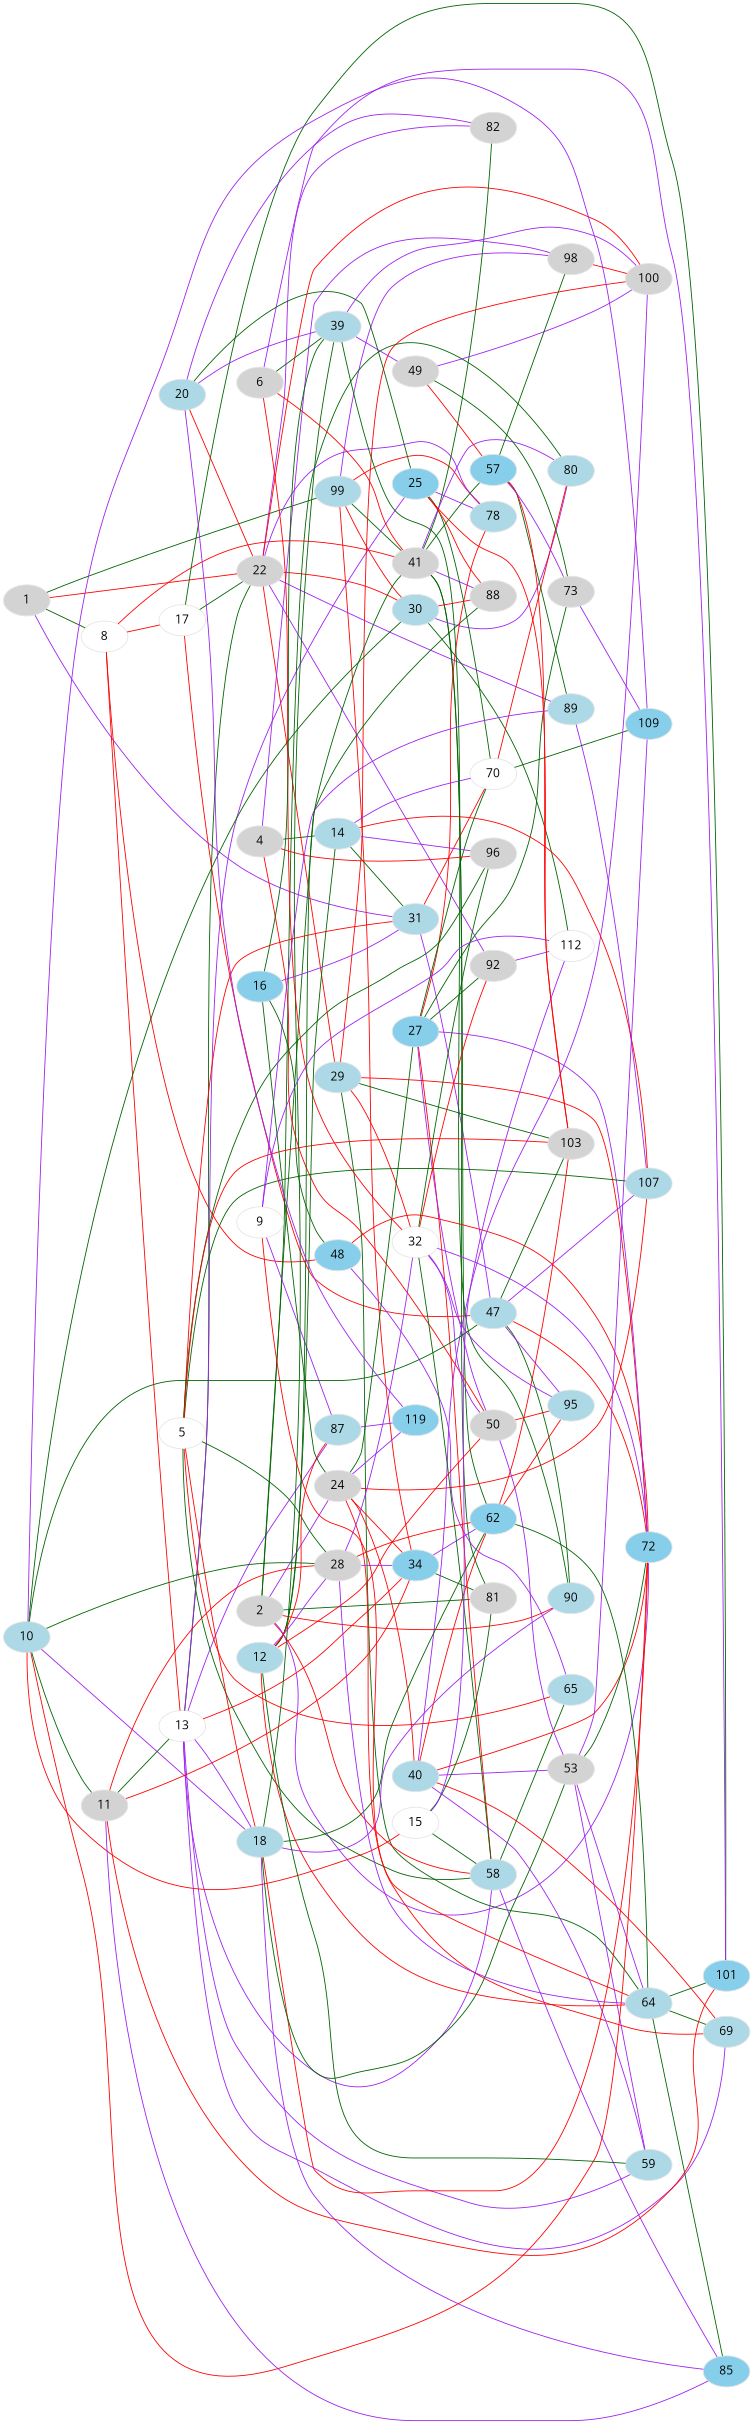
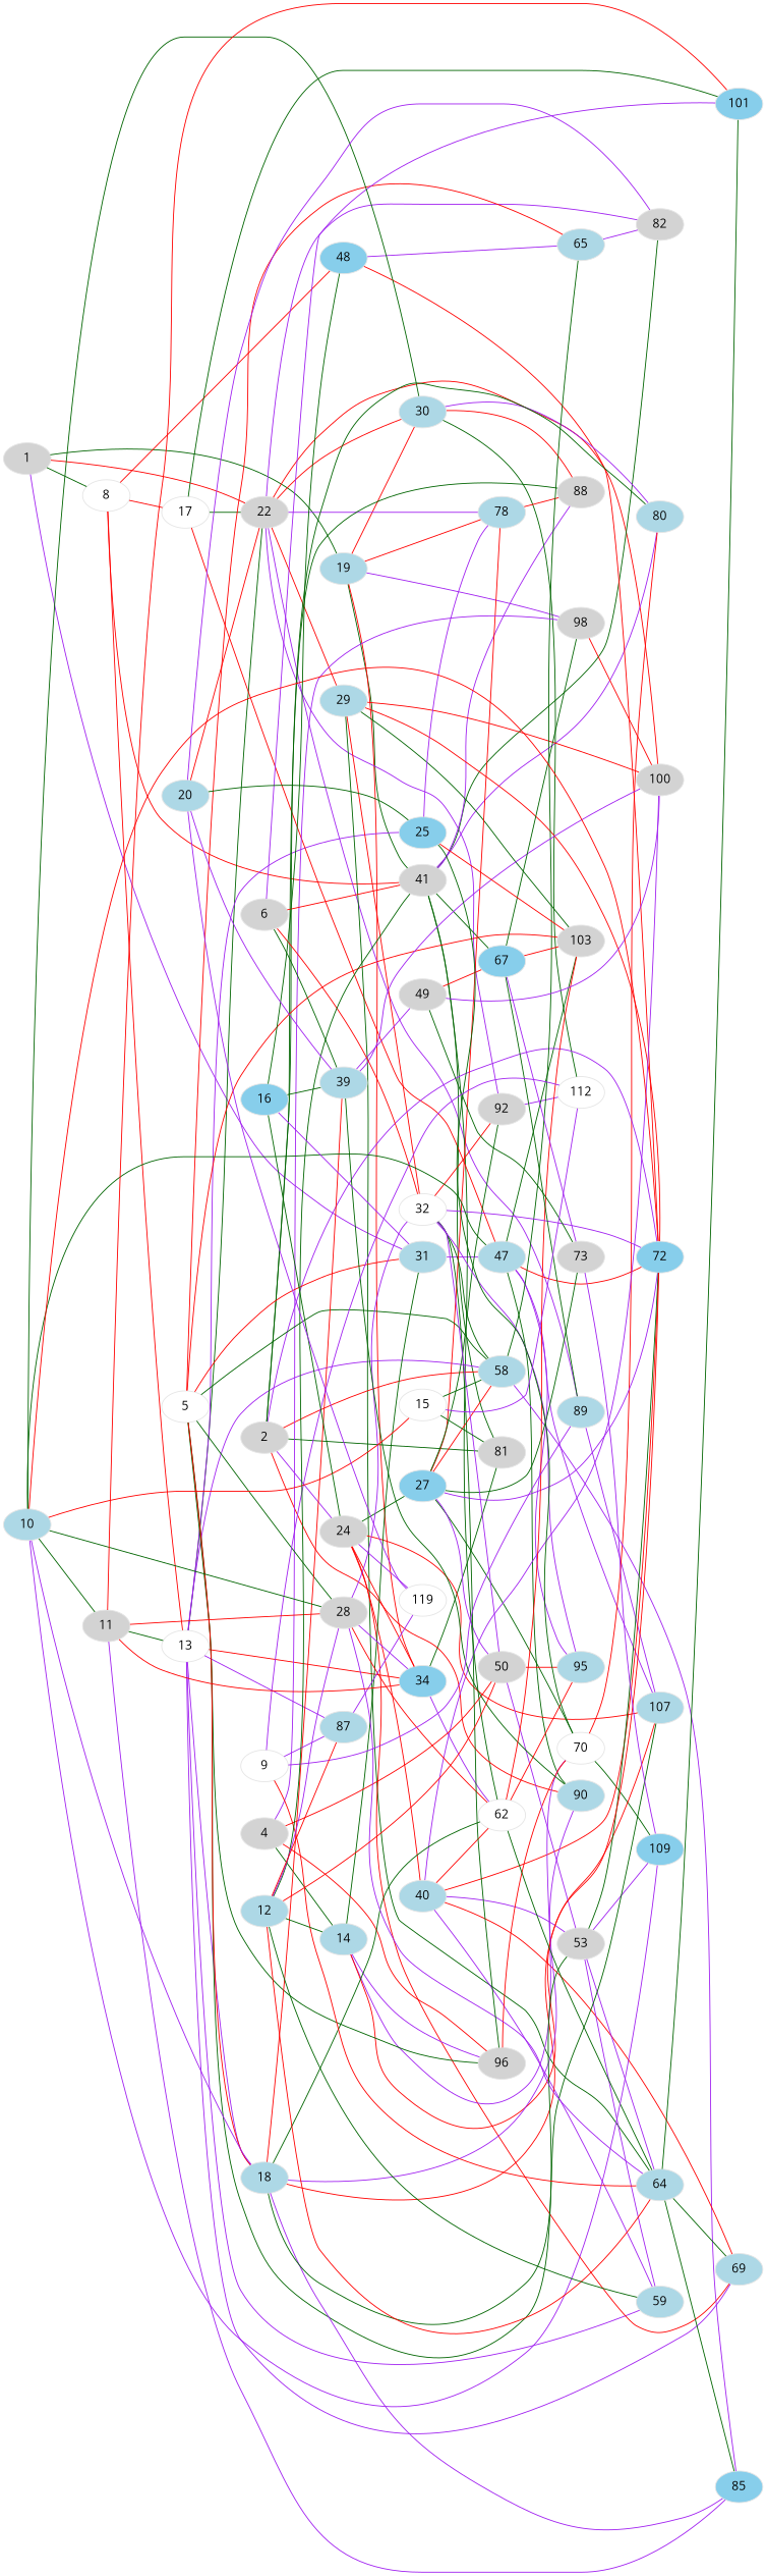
  graph {
    fontname="Open Sans"
    rankdir=LR
    node [color=gray90 fillcolor=lightblue fontname="Open Sans" style=filled]
    edge [color=purple fontname="Open Sans"]
    1 [fillcolor=lightgrey super="+3"]
    8 [fillcolor=white super="+51"]
-   19 [super="+60" label=99]
+   19 [super="+60"]
    22 [fillcolor=lightgrey super="+93+91"]
    31 [super="+94"]
    41 [fillcolor=lightgrey super="+105+116+123"]
    13 [fillcolor=white super="+38+43"]
    17 [fillcolor=white]
    48 [fillcolor=skyblue]
    98 [fillcolor=lightgrey]
    30 [super="+122"]
    34 [fillcolor=skyblue super="+61"]
    78
    89
    82 [fillcolor=lightgrey]
    29 [super="+42"]
    92 [fillcolor=lightgrey]
    100 [fillcolor=lightgrey super="+128"]
    47 [super="+102+130"]
    70 [fillcolor=white super="+117"]
    2 [fillcolor=lightgrey super="+7"]
    24 [fillcolor=lightgrey super="+79"]
    58 [super="+118"]
    72 [fillcolor=skyblue super="+83+113"]
    80
    81 [fillcolor=lightgrey]
    88 [fillcolor=lightgrey]
    90
    107 [super="+133"]
    69
-   119 [fillcolor=skyblue]
+   119 [fillcolor=white]
    27 [fillcolor=skyblue super="+56"]
    40 [super="+86+45"]
    65
    85 [fillcolor=skyblue]
    14 [super="+26"]
    96 [fillcolor=lightgrey]
    4 [fillcolor=lightgrey]
    50 [fillcolor=lightgrey super="+77"]
    53 [fillcolor=lightgrey super="+111+97"]
    95
    5 [fillcolor=white super="+46+110"]
    18 [super="+52+63+21"]
    28 [fillcolor=lightgrey super="+114+36"]
    103 [fillcolor=lightgrey super="+121"]
    39 [super="+54"]
-   62 [fillcolor=skyblue super="+120+71"]
+   62 [fillcolor=white super="+120+71"]
    32 [fillcolor=white super="+35+76"]
    64 [super="+68"]
    6 [fillcolor=lightgrey]
    101 [fillcolor=skyblue]
    49 [fillcolor=lightgrey]
-   57 [fillcolor=skyblue super="+66"]
+   57 [fillcolor=skyblue super="+66" label=67]
    87
    59
    25 [fillcolor=skyblue super="+75"]
    9 [fillcolor=white]
    112 [fillcolor=white]
    10 [super="+23+44"]
    11 [fillcolor=lightgrey super="+127"]
    15 [fillcolor=white]
    109 [fillcolor=skyblue]
    12 [super="+33+126"]
    16 [fillcolor=skyblue]
    20 [super="+67"]
    73 [fillcolor=lightgrey]
    1 -- 8 [color=darkgreen weight=2]
    1 -- 19 [color=darkgreen]
    1 -- 22 [color=red weight=2]
    1 -- 31
    8 -- 41 [color=red]
    8 -- 13 [color=red]
    8 -- 17 [color=red]
    8 -- 48 [color=red]
    19 -- 41 [color=darkgreen]
    19 -- 98
    19 -- 30 [color=red]
    19 -- 34 [color=red]
    19 -- 78 [color=red]
    22 -- 30 [color=red]
    22 -- 78
    22 -- 89
    22 -- 82
    22 -- 29 [color=red]
    22 -- 92
    22 -- 100 [color=red]
    31 -- 47
-   31 -- 70 [color=red]
+   96 -- 70 [color=red]
    41 -- 82 [color=darkgreen]
    41 -- 80
    41 -- 81 [color=darkgreen]
    41 -- 88
    41 -- 62 [color=darkgreen]
    41 -- 57 [color=darkgreen]
    13 -- 22 [color=darkgreen]
    13 -- 34 [color=red]
    13 -- 58
    13 -- 69
    13 -- 18
    13 -- 87
    13 -- 59
    13 -- 25
    17 -- 22 [color=darkgreen]
    17 -- 47 [color=red]
    17 -- 101 [color=darkgreen]
    48 -- 72 [color=red]
    48 -- 65
    98 -- 100 [color=red]
    30 -- 80
    30 -- 88 [color=red]
    30 -- 112 [color=darkgreen]
    34 -- 81 [color=darkgreen]
    34 -- 62
    89 -- 107
    29 -- 100 [color=red]
    29 -- 72 [color=red]
    29 -- 103 [color=darkgreen]
    29 -- 32 [color=red]
    29 -- 64 [color=darkgreen]
    92 -- 112
    47 -- 72 [color=red]
    47 -- 90 [color=darkgreen]
    47 -- 107
    47 -- 95
    47 -- 103 [color=darkgreen]
    70 -- 80 [color=red]
    70 -- 109 [color=darkgreen]
    2 -- 24 [weight=2]
    2 -- 58 [color=red]
    2 -- 72
    2 -- 80 [color=darkgreen]
    2 -- 81 [color=darkgreen]
    2 -- 88 [color=darkgreen]
    2 -- 90 [color=red]
    24 -- 34 [color=red weight=2]
    24 -- 107 [color=red]
    24 -- 69 [color=red]
    24 -- 119
    24 -- 27 [color=darkgreen]
    24 -- 40 [color=red]
    58 -- 65 [color=darkgreen]
    58 -- 85
    27 -- 78 [color=red]
    27 -- 92 [color=darkgreen]
    27 -- 70 [color=darkgreen]
    27 -- 58 [color=red]
    27 -- 72
    27 -- 50
    27 -- 73 [color=darkgreen]
    40 -- 100
    40 -- 72 [color=red]
    40 -- 69 [color=red]
    40 -- 53 [weight=2]
    40 -- 62 [color=red]
    40 -- 59
+   65 -- 82
    14 -- 31 [color=darkgreen]
    14 -- 70
    14 -- 107 [color=red]
    14 -- 96
    4 -- 98
    4 -- 14 [color=darkgreen]
    4 -- 96 [color=red]
    4 -- 50 [color=red]
    50 -- 53
    50 -- 95 [color=red]
    53 -- 72 [color=darkgreen]
    53 -- 64
    53 -- 59
    53 -- 109
    5 -- 31 [color=red]
    5 -- 58 [color=darkgreen]
    5 -- 107 [color=darkgreen]
    5 -- 65 [color=red]
    5 -- 96 [color=darkgreen]
    5 -- 18 [color=red]
    5 -- 28 [color=darkgreen]
    5 -- 103 [color=red]
    18 -- 72 [color=red]
    18 -- 90
    18 -- 85
    18 -- 53 [color=darkgreen]
-   18 -- 39 [color=darkgreen weight=2]
+   18 -- 39 [color=red weight=2]
    18 -- 62 [color=darkgreen]
    28 -- 34
    28 -- 62 [color=red]
    28 -- 32
    28 -- 64
    39 -- 100
    39 -- 90 [color=darkgreen]
    39 -- 49
    62 -- 95 [color=red]
    62 -- 103 [color=red]
    62 -- 64 [color=darkgreen]
    32 -- 92 [color=red]
    32 -- 58 [color=darkgreen]
    32 -- 72
    32 -- 96 [color=darkgreen]
    32 -- 50
    32 -- 95
    64 -- 69 [color=darkgreen]
    64 -- 85 [color=darkgreen]
    64 -- 101 [color=darkgreen]
    6 -- 41 [color=red]
    6 -- 39 [color=darkgreen]
    6 -- 32 [color=red]
    6 -- 101
    49 -- 100
    49 -- 57 [color=red]
    49 -- 73 [color=darkgreen]
    57 -- 98 [color=darkgreen]
    57 -- 89 [color=darkgreen]
    57 -- 103 [color=red]
    57 -- 73
    87 -- 119
    25 -- 78
    25 -- 70 [color=darkgreen]
-   25 -- 88 [color=red]
+   78 -- 88 [color=red]
    25 -- 103 [color=red]
    9 -- 89
    9 -- 64 [color=red]
    9 -- 87
    9 -- 112
    10 -- 30 [color=darkgreen]
    10 -- 47 [color=darkgreen]
    10 -- 72 [color=red]
    10 -- 18
    10 -- 28 [color=darkgreen]
    10 -- 11 [color=darkgreen]
    10 -- 15 [color=red]
    10 -- 109
    11 -- 13 [color=darkgreen]
    11 -- 34 [color=red]
    11 -- 85
    11 -- 28 [color=red]
    11 -- 101 [color=red]
    15 -- 58 [color=darkgreen]
    15 -- 81 [color=darkgreen]
    15 -- 112
    12 -- 41 [color=darkgreen]
    12 -- 14 [color=darkgreen]
    12 -- 50 [color=red]
    12 -- 28
    12 -- 64 [color=red weight=2]
    12 -- 87 [color=red]
    12 -- 59 [color=darkgreen]
    16 -- 31
    16 -- 48 [color=darkgreen]
    16 -- 24 [color=darkgreen]
    16 -- 39 [color=darkgreen]
    20 -- 22 [color=red]
    20 -- 82
    20 -- 119 [weight=2]
    20 -- 39
    20 -- 25 [color=darkgreen]
    73 -- 109
  }
